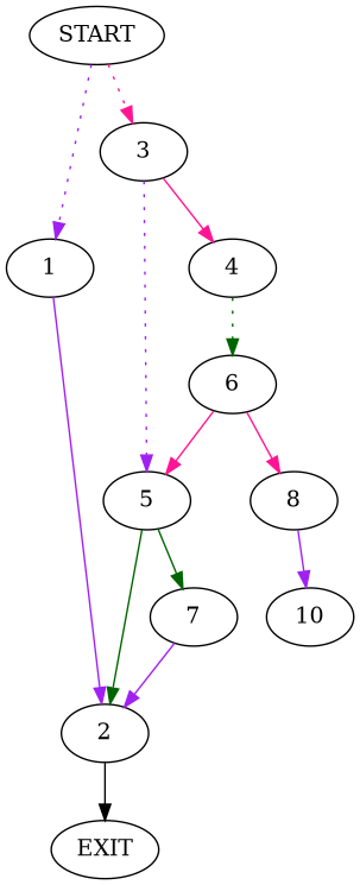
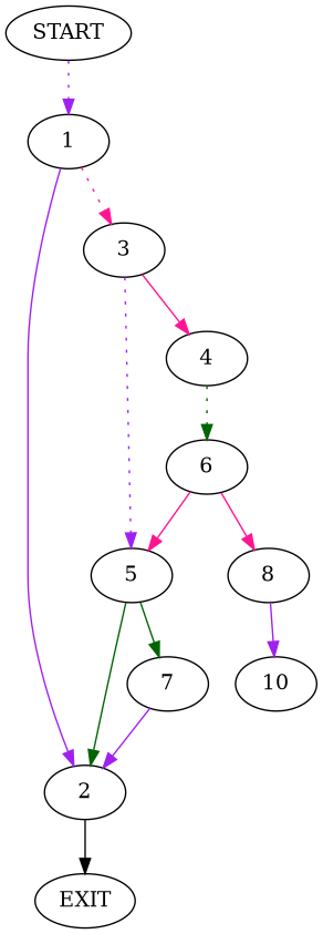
  digraph {
    edge [color=purple style=solid]
    n1 [label=START]
    1
    2
    3
    n5 [label=EXIT]
    4
    5
    6
    7
    8
    10
    n1 -> 1 [style=dotted]
    1 -> 2
-   n1 -> 3 [color=deeppink style=dotted]
+   1 -> 3 [color=deeppink style=dotted]
    2 -> n5 [color=black]
    3 -> 4 [color=deeppink]
    3 -> 5 [style=dotted]
    4 -> 6 [color=darkgreen style=dotted]
    5 -> 2 [color=darkgreen]
    5 -> 7 [color=darkgreen]
    6 -> 5 [color=deeppink]
    6 -> 8 [color=deeppink]
    7 -> 2
    8 -> 10
  }
